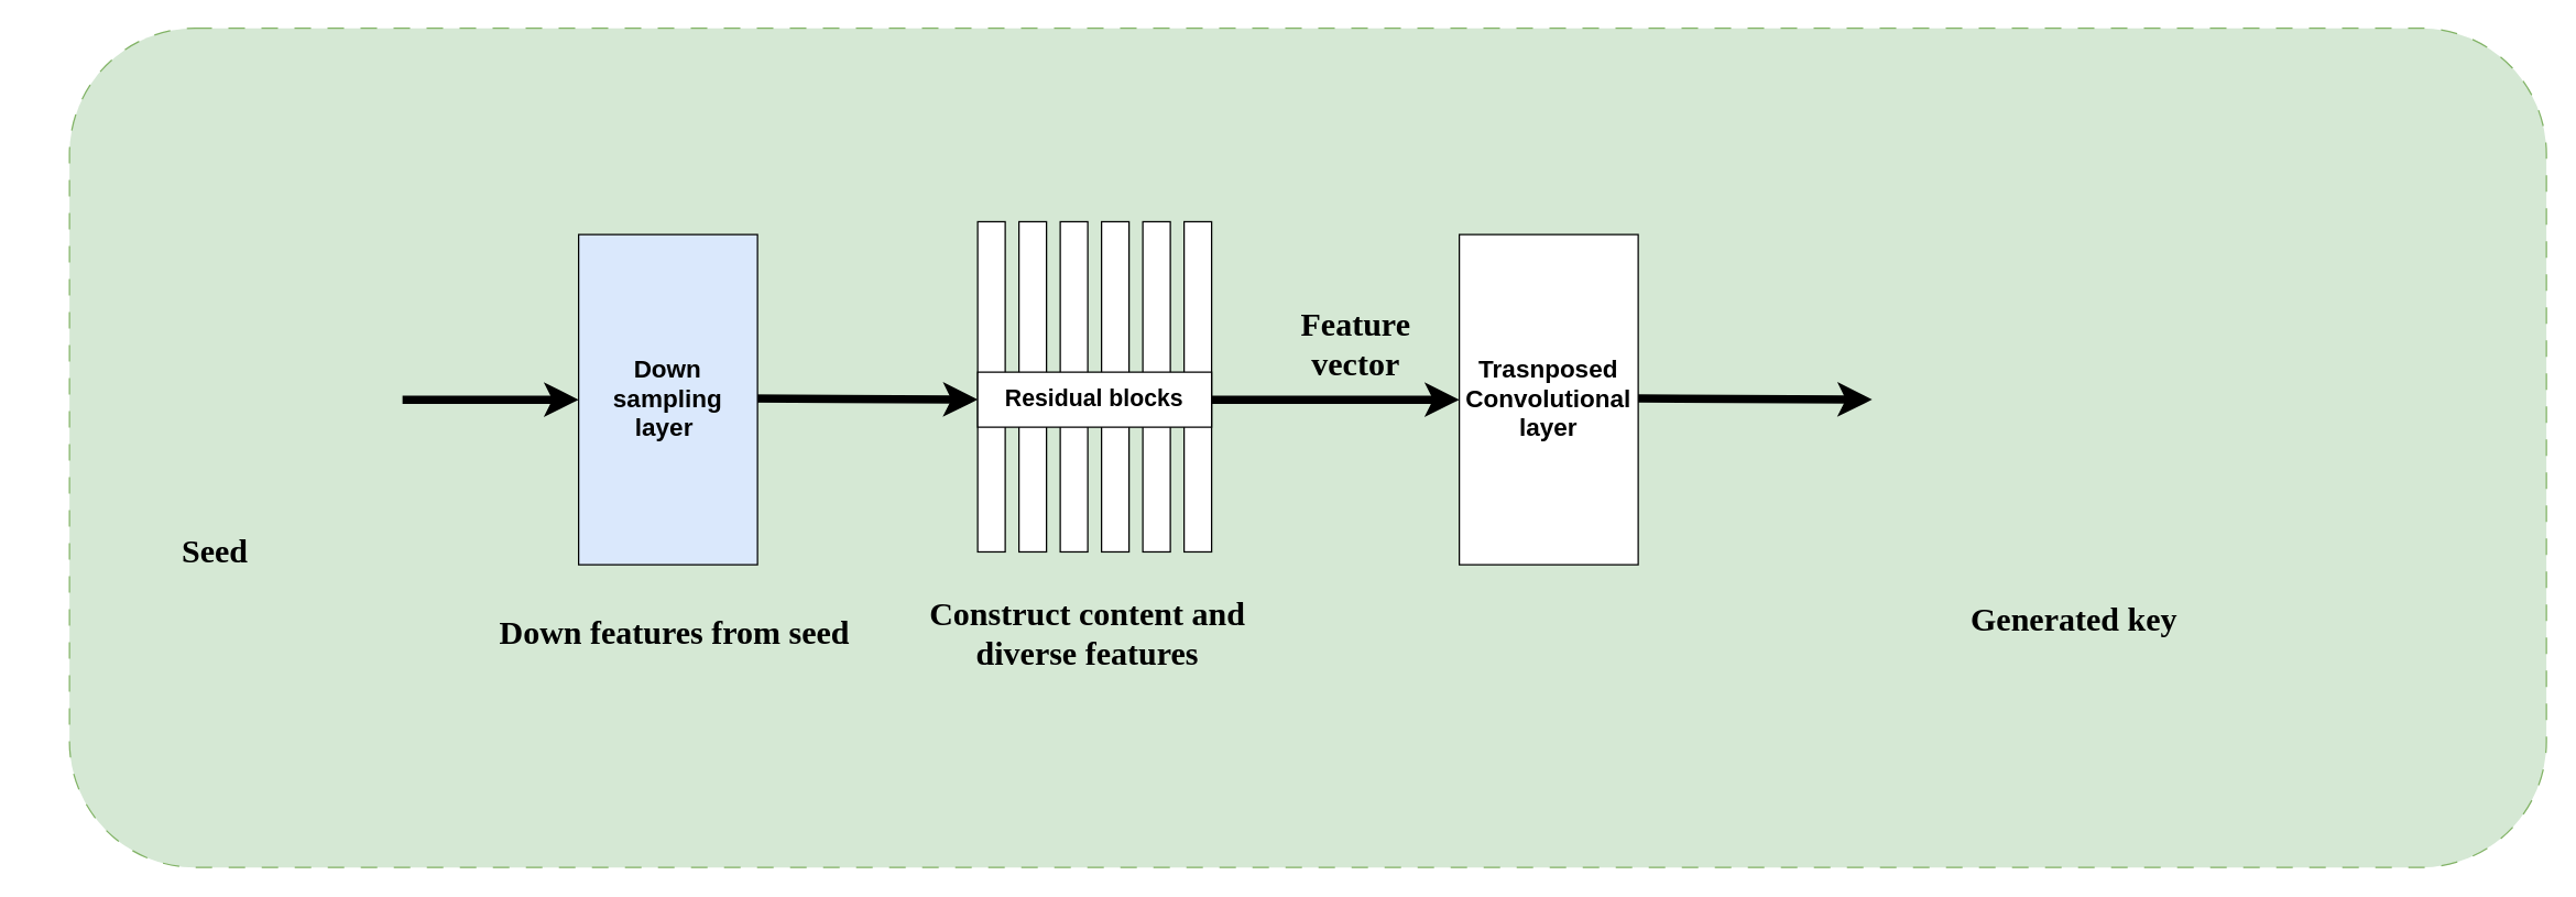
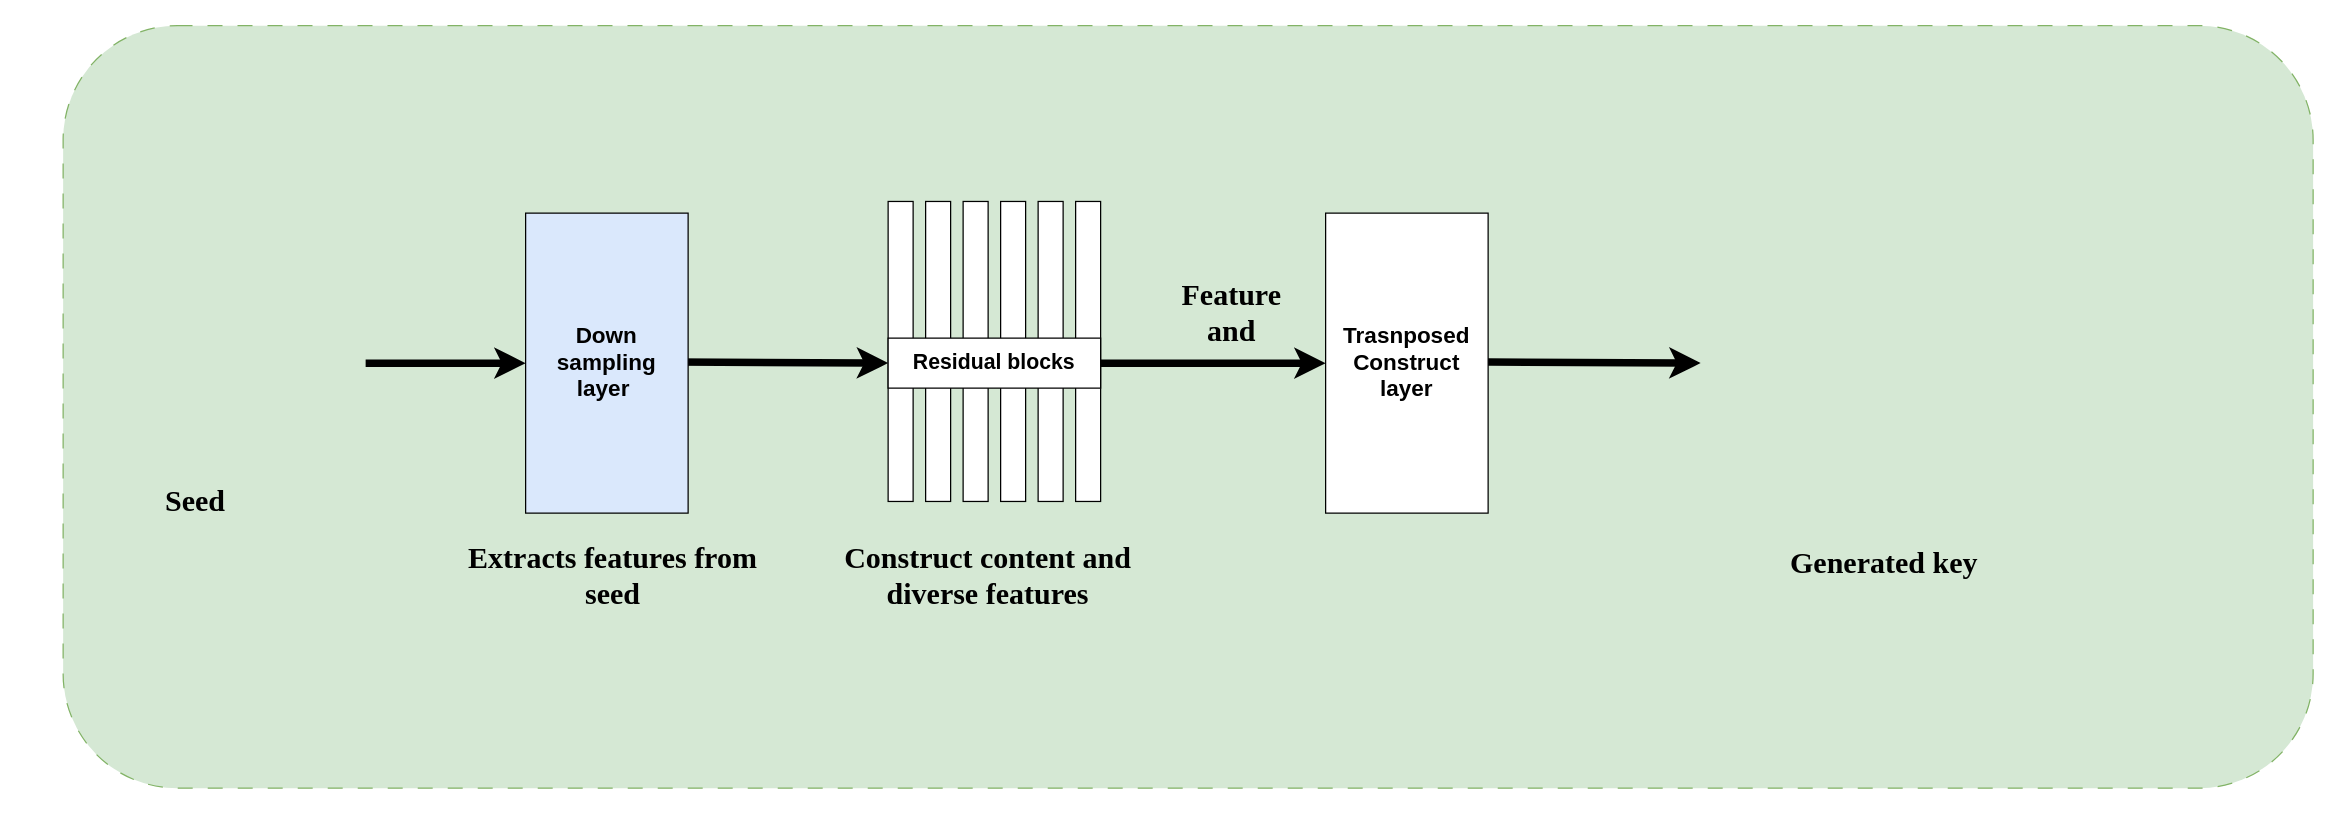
  <mxCell id="0" />
  <mxCell id="1" parent="0" />
  <mxCell id="2" value="" style="rounded=1;whiteSpace=wrap;html=1;fillColor=#d5e8d4;strokeColor=#82b366;dashed=1;dashPattern=12 12;" vertex="1" parent="1"><mxGeometry x="50" y="20" width="1800" height="610" as="geometry" /></mxCell>
  <mxCell id="3" value="" style="shape=image;verticalLabelPosition=bottom;labelBackgroundColor=default;verticalAlign=top;aspect=fixed;imageAspect=0;image=https://medlineplus.gov/images/Xray_share.jpg;fontStyle=0" vertex="1" parent="1"><mxGeometry x="20" y="190" width="272.01" height="181.33" as="geometry" /></mxCell>
  <mxCell id="4" value="" style="endArrow=classic;html=1;rounded=0;strokeWidth=6;" edge="1" parent="1" source="20"><mxGeometry width="50" height="50" relative="1" as="geometry"><mxPoint x="292.01" y="290" as="sourcePoint" /><mxPoint x="520" y="290" as="targetPoint" /></mxGeometry></mxCell>
  <mxCell id="5" value="" style="endArrow=classic;html=1;rounded=0;strokeWidth=6;" edge="1" parent="1"><mxGeometry width="50" height="50" relative="1" as="geometry"><mxPoint x="540" y="289.09" as="sourcePoint" /><mxPoint x="710" y="290" as="targetPoint" /></mxGeometry></mxCell>
  <mxCell id="6" value="" style="rounded=0;whiteSpace=wrap;html=1;" vertex="1" parent="1"><mxGeometry x="710" y="160.67" width="20" height="240" as="geometry" /></mxCell>
  <mxCell id="7" value="" style="rounded=0;whiteSpace=wrap;html=1;" vertex="1" parent="1"><mxGeometry x="740" y="160.67" width="20" height="240" as="geometry" /></mxCell>
  <mxCell id="8" value="" style="rounded=0;whiteSpace=wrap;html=1;" vertex="1" parent="1"><mxGeometry x="770" y="160.67" width="20" height="240" as="geometry" /></mxCell>
  <mxCell id="9" value="" style="rounded=0;whiteSpace=wrap;html=1;" vertex="1" parent="1"><mxGeometry x="800" y="160.67" width="20" height="240" as="geometry" /></mxCell>
  <mxCell id="10" value="" style="rounded=0;whiteSpace=wrap;html=1;" vertex="1" parent="1"><mxGeometry x="830" y="160.67" width="20" height="240" as="geometry" /></mxCell>
  <mxCell id="11" value="" style="rounded=0;whiteSpace=wrap;html=1;" vertex="1" parent="1"><mxGeometry x="860" y="160.67" width="20" height="240" as="geometry" /></mxCell>
  <mxCell id="12" value="&lt;font face=&quot;Verdana&quot; style=&quot;font-size: 24px;&quot;&gt;&lt;b&gt;Seed&lt;/b&gt;&lt;/font&gt;" style="text;html=1;align=center;verticalAlign=middle;whiteSpace=wrap;rounded=0;" vertex="1" parent="1"><mxGeometry x="101.01" y="371.33" width="110" height="60" as="geometry" /></mxCell>
- <mxCell id="13" value="&lt;font face=&quot;Verdana&quot;&gt;&lt;span style=&quot;font-size: 24px;&quot;&gt;&lt;b&gt;Down features from seed&lt;/b&gt;&lt;/span&gt;&lt;/font&gt;" style="text;html=1;align=center;verticalAlign=middle;whiteSpace=wrap;rounded=0;" vertex="1" parent="1"><mxGeometry x="360" y="430" width="260" height="60" as="geometry" /></mxCell>
+ <mxCell id="13" value="&lt;font face=&quot;Verdana&quot;&gt;&lt;span style=&quot;font-size: 24px;&quot;&gt;&lt;b&gt;Extracts features from seed&lt;/b&gt;&lt;/span&gt;&lt;/font&gt;" style="text;html=1;align=center;verticalAlign=middle;whiteSpace=wrap;rounded=0;" vertex="1" parent="1"><mxGeometry x="360" y="430" width="260" height="60" as="geometry" /></mxCell>
  <mxCell id="14" value="&lt;font face=&quot;Verdana&quot;&gt;&lt;span style=&quot;font-size: 24px;&quot;&gt;&lt;b&gt;Construct content and diverse features&lt;/b&gt;&lt;/span&gt;&lt;/font&gt;" style="text;html=1;align=center;verticalAlign=middle;whiteSpace=wrap;rounded=0;" vertex="1" parent="1"><mxGeometry x="660" y="430" width="260" height="60" as="geometry" /></mxCell>
  <mxCell id="15" value="&lt;b&gt;&lt;font style=&quot;font-size: 17px;&quot;&gt;Residual blocks&lt;/font&gt;&lt;/b&gt;" style="rounded=0;whiteSpace=wrap;html=1;" vertex="1" parent="1"><mxGeometry x="710" y="270" width="170" height="40" as="geometry" /></mxCell>
  <mxCell id="16" value="" style="endArrow=classic;html=1;rounded=0;strokeWidth=6;" edge="1" parent="1"><mxGeometry width="50" height="50" relative="1" as="geometry"><mxPoint x="880" y="290" as="sourcePoint" /><mxPoint x="1060" y="290" as="targetPoint" /></mxGeometry></mxCell>
- <mxCell id="17" value="&lt;span style=&quot;font-size: 18px;&quot;&gt;&lt;b&gt;Trasnposed Convolutional layer&lt;/b&gt;&lt;/span&gt;" style="rounded=0;whiteSpace=wrap;html=1;" vertex="1" parent="1"><mxGeometry x="1060" y="170" width="130" height="240" as="geometry" /></mxCell>
- <mxCell id="18" value="&lt;font face=&quot;Verdana&quot;&gt;&lt;span style=&quot;font-size: 24px;&quot;&gt;&lt;b&gt;Feature vector&lt;/b&gt;&lt;/span&gt;&lt;/font&gt;" style="text;html=1;align=center;verticalAlign=middle;whiteSpace=wrap;rounded=0;" vertex="1" parent="1"><mxGeometry x="930" y="220" width="110" height="60" as="geometry" /></mxCell>
+ <mxCell id="17" value="&lt;span style=&quot;font-size: 18px;&quot;&gt;&lt;b&gt;Trasnposed Construct layer&lt;/b&gt;&lt;/span&gt;" style="rounded=0;whiteSpace=wrap;html=1;" vertex="1" parent="1"><mxGeometry x="1060" y="170" width="130" height="240" as="geometry" /></mxCell>
+ <mxCell id="18" value="&lt;font face=&quot;Verdana&quot;&gt;&lt;span style=&quot;font-size: 24px;&quot;&gt;&lt;b&gt;Feature and&lt;/b&gt;&lt;/span&gt;&lt;/font&gt;" style="text;html=1;align=center;verticalAlign=middle;whiteSpace=wrap;rounded=0;" vertex="1" parent="1"><mxGeometry x="930" y="220" width="110" height="60" as="geometry" /></mxCell>
  <mxCell id="19" value="" style="endArrow=classic;html=1;rounded=0;strokeWidth=6;" edge="1" parent="1" target="20"><mxGeometry width="50" height="50" relative="1" as="geometry"><mxPoint x="292.01" y="290" as="sourcePoint" /><mxPoint x="520" y="290" as="targetPoint" /></mxGeometry></mxCell>
  <mxCell id="20" value="&lt;font style=&quot;font-size: 18px;&quot;&gt;&lt;b&gt;Down sampling layer&amp;nbsp;&lt;/b&gt;&lt;/font&gt;" style="rounded=0;whiteSpace=wrap;html=1;fillColor=#dae8fc;" vertex="1" parent="1"><mxGeometry x="420" y="170" width="130" height="240" as="geometry" /></mxCell>
  <mxCell id="21" value="" style="endArrow=classic;html=1;rounded=0;strokeWidth=6;" edge="1" parent="1"><mxGeometry width="50" height="50" relative="1" as="geometry"><mxPoint x="1190" y="289.09" as="sourcePoint" /><mxPoint x="1360" y="290" as="targetPoint" /></mxGeometry></mxCell>
  <mxCell id="22" value="" style="shape=image;verticalLabelPosition=bottom;labelBackgroundColor=default;verticalAlign=top;aspect=fixed;imageAspect=0;image=https://thumbs.dreamstime.com/b/pixel-tv-2975742.jpg;" vertex="1" parent="1"><mxGeometry x="1360" y="200.67" width="299.63" height="200" as="geometry" /></mxCell>
  <mxCell id="23" value="&lt;font face=&quot;Verdana&quot;&gt;&lt;span style=&quot;font-size: 24px;&quot;&gt;&lt;b&gt;Generated key&amp;nbsp;&lt;/b&gt;&lt;/span&gt;&lt;/font&gt;" style="text;html=1;align=center;verticalAlign=middle;whiteSpace=wrap;rounded=0;" vertex="1" parent="1"><mxGeometry x="1379.82" y="420" width="260" height="60" as="geometry" /></mxCell>
